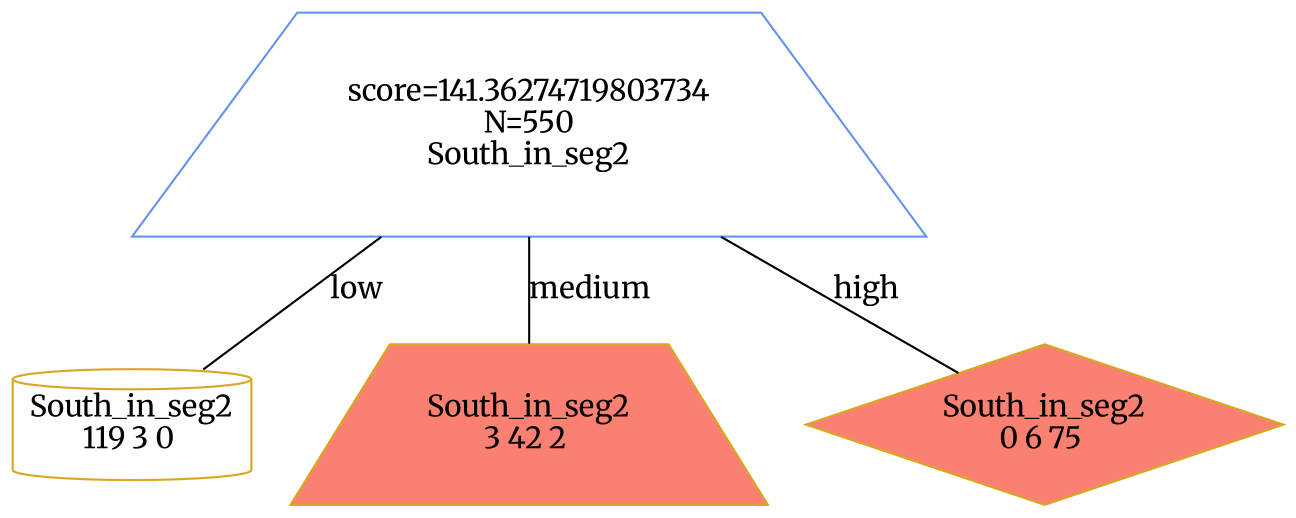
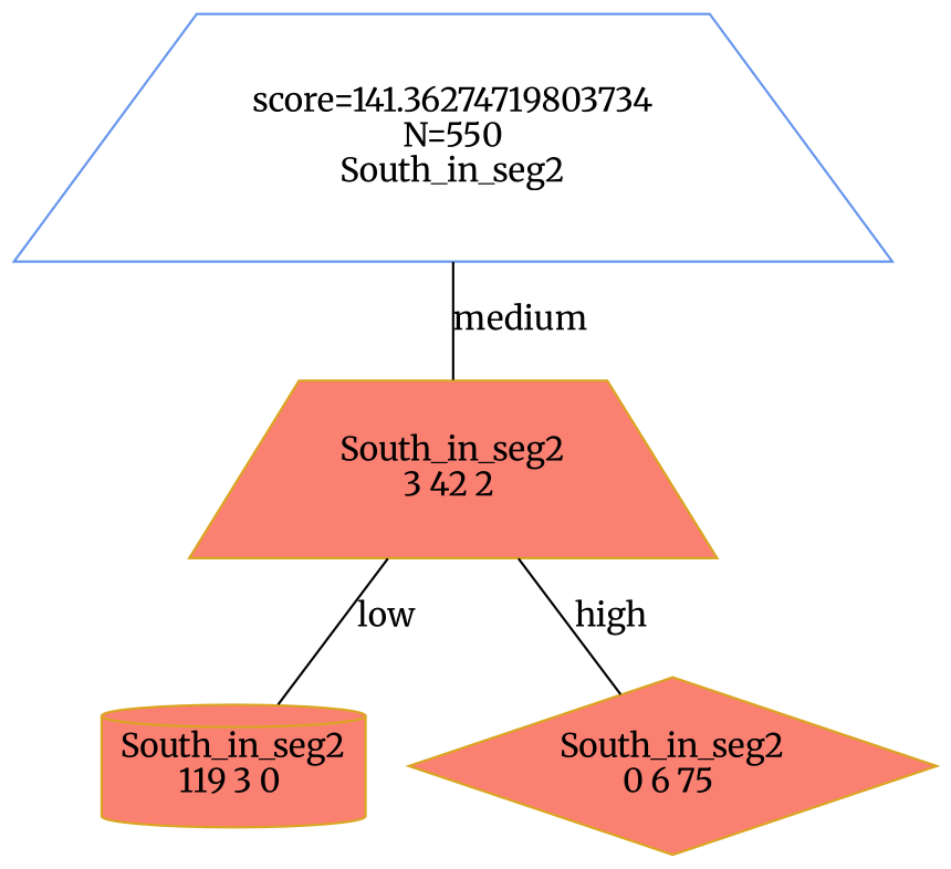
  digraph {
    fontname=Merriweather
    node [color=goldenrod fillcolor=white fontname=Merriweather shape=trapezium style=filled]
    edge [dir=none fontname=Merriweather]
    n1 [color=cornflowerblue label="score=141.36274719803734\nN=550\nSouth_in_seg2"]
-   n2 [label="South_in_seg2\n119 3 0 " shape=cylinder]
+   n2 [fillcolor=salmon label="South_in_seg2\n119 3 0 " shape=cylinder]
    n3 [fillcolor=salmon label="South_in_seg2\n3 42 2 "]
    n4 [fillcolor=salmon label="South_in_seg2\n0 6 75 " shape=diamond]
    subgraph sub_1 {
      rank=same
      n1
    }
    subgraph sub_2 {
      rank=same
      n2
    }
    subgraph sub_3 {
      rank=same
      n3
    }
    subgraph sub_4 {
      rank=same
      n4
    }
-   n1 -> n2 [label=low]
+   n3 -> n2 [label=low]
    n1 -> n3 [label=medium]
-   n1 -> n4 [label=high]
+   n3 -> n4 [label=high]
  }
